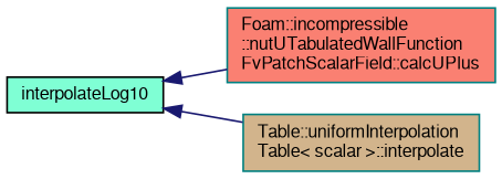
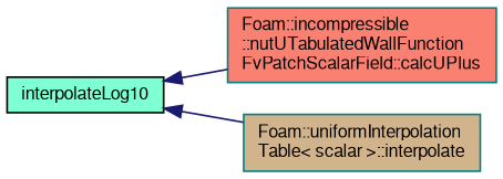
  digraph {
    rankdir=LR
    node [color=teal fontname=FreeSans fontsize=10 shape=record style=filled]
    edge [color=midnightblue dir=back fontname=FreeSans fontsize=10 labelfontname=FreeSans labelfontsize=10 style=solid]
    n1 [color=black fillcolor=aquamarine fontcolor=black height=0.2 label=interpolateLog10 width=0.4]
    n2 [height=0.2 label="Foam::incompressible\l::nutUTabulatedWallFunction\lFvPatchScalarField::calcUPlus" width=0.4 fillcolor=salmon]
-   n3 [height=0.2 label="Table::uniformInterpolation\lTable\< scalar \>::interpolate" width=0.4 fillcolor=tan]
+   n3 [height=0.2 label="Foam::uniformInterpolation\lTable\< scalar \>::interpolate" width=0.4 fillcolor=tan]
    n1 -> n2
    n1 -> n3
  }
